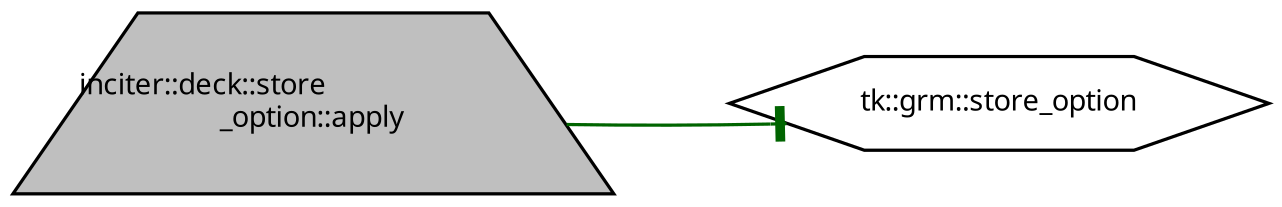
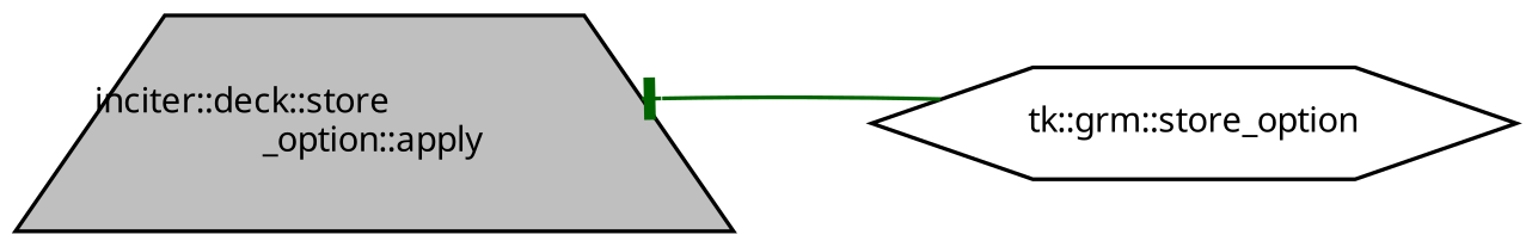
  digraph {
    rankdir=LR
    node [color=black fontname="sans-serif" fontsize=9]
    n1 [fillcolor=grey75 fontcolor=black height=0.2 label="inciter::deck::store\l_option::apply" shape=trapezium style=filled width=0.4]
    n2 [height=0.2 label="tk::grm::store_option" shape=hexagon width=0.4]
-   n1 -> n2 [color=darkgreen fontname="sans-serif" fontsize=9 labelfontname="sans-serif" labelfontsize=9 style=solid arrowhead=tee]
+   n2 -> n1 [color=darkgreen fontname="sans-serif" fontsize=9 labelfontname="sans-serif" labelfontsize=9 style=solid arrowhead=tee]
  }
